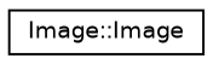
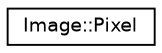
  digraph {
    rankdir=LR
-   n1 [color=black fillcolor=white fontname=Helvetica fontsize=10 height=0.2 label="Image::Image" shape=record style=filled width=0.4]
+   n1 [color=black fillcolor=white fontname=Helvetica fontsize=10 height=0.2 label="Image::Pixel" shape=record style=filled width=0.4]
  }
